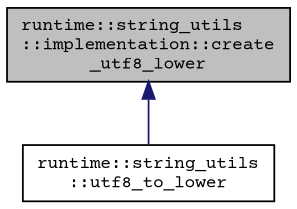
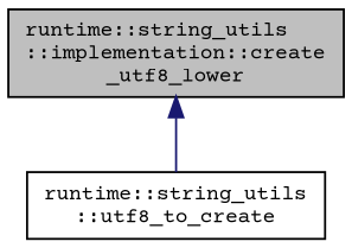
  digraph {
    rankdir=TB
    fontname="Courier Prime"
    node [color=black fontname="Courier Prime" fontsize=10 shape=record style=filled]
    n1 [fillcolor=grey75 fontcolor=black height=0.2 label="runtime::string_utils\l::implementation::create\l_utf8_lower" width=0.4]
-   n2 [fillcolor=white height=0.2 label="runtime::string_utils\l::utf8_to_lower" width=0.4]
+   n2 [fillcolor=white height=0.2 label="runtime::string_utils\l::utf8_to_create" width=0.4]
    n1 -> n2 [color=midnightblue dir=back fontname="Courier Prime" fontsize=10 labelfontname=Helvetica labelfontsize=10 style=solid]
  }
